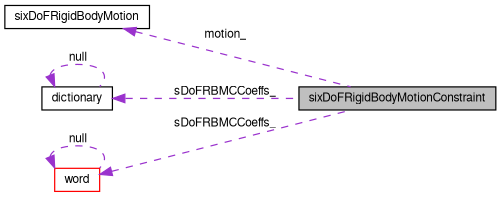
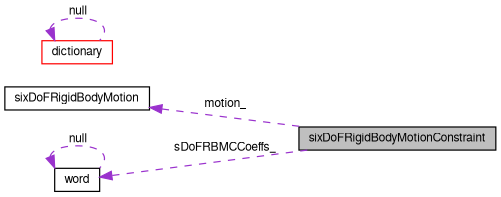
  digraph {
    rankdir=LR
    node [color=black fontname=FreeSans fontsize=10 shape=record]
    edge [color=darkorchid3 dir=back fontname=FreeSans fontsize=10 labelfontname=FreeSans labelfontsize=10 style=dashed]
    n1 [fillcolor=grey75 fontcolor=black height=0.2 label=sixDoFRigidBodyMotionConstraint style=filled width=0.4]
    n2 [height=0.2 label=sixDoFRigidBodyMotion width=0.4]
-   n3 [height=0.2 label=dictionary width=0.4]
-   n4 [color=red height=0.2 label=word width=0.4]
+   n3 [color=red height=0.2 label=dictionary width=0.4]
+   n4 [height=0.2 label=word width=0.4]
    n2 -> n1 [label=" motion_"]
-   n3 -> n1 [label=" sDoFRBMCCoeffs_"]
    n3 -> n3 [label=" null"]
    n4 -> n1 [label=" sDoFRBMCCoeffs_"]
    n4 -> n4 [label=" null"]
  }
